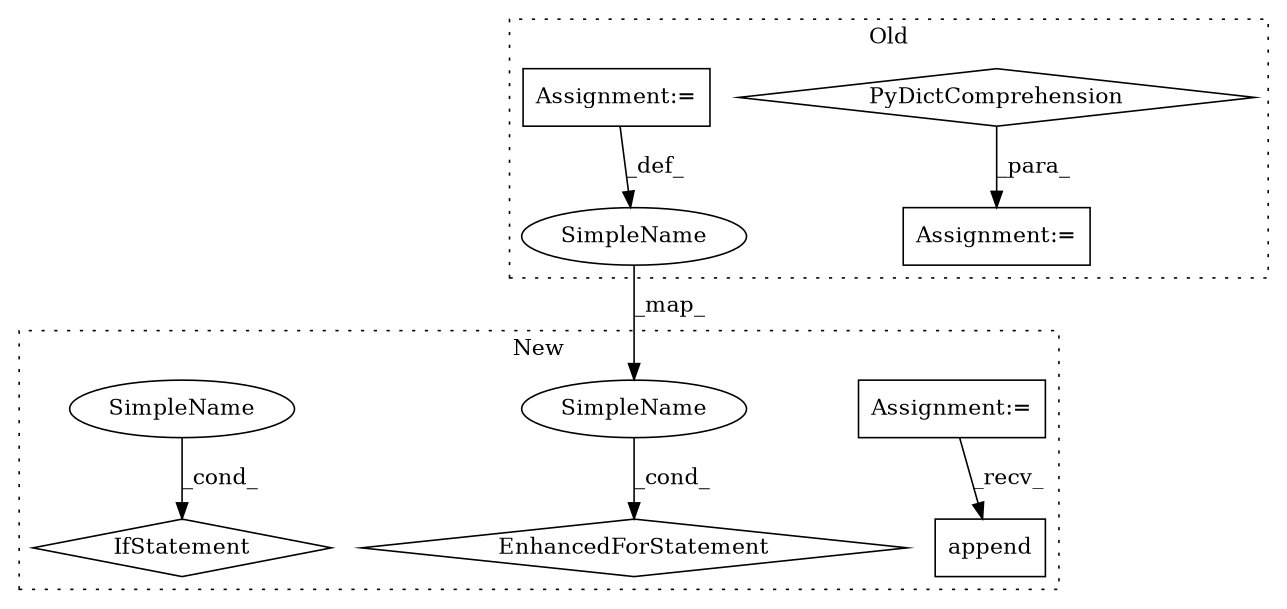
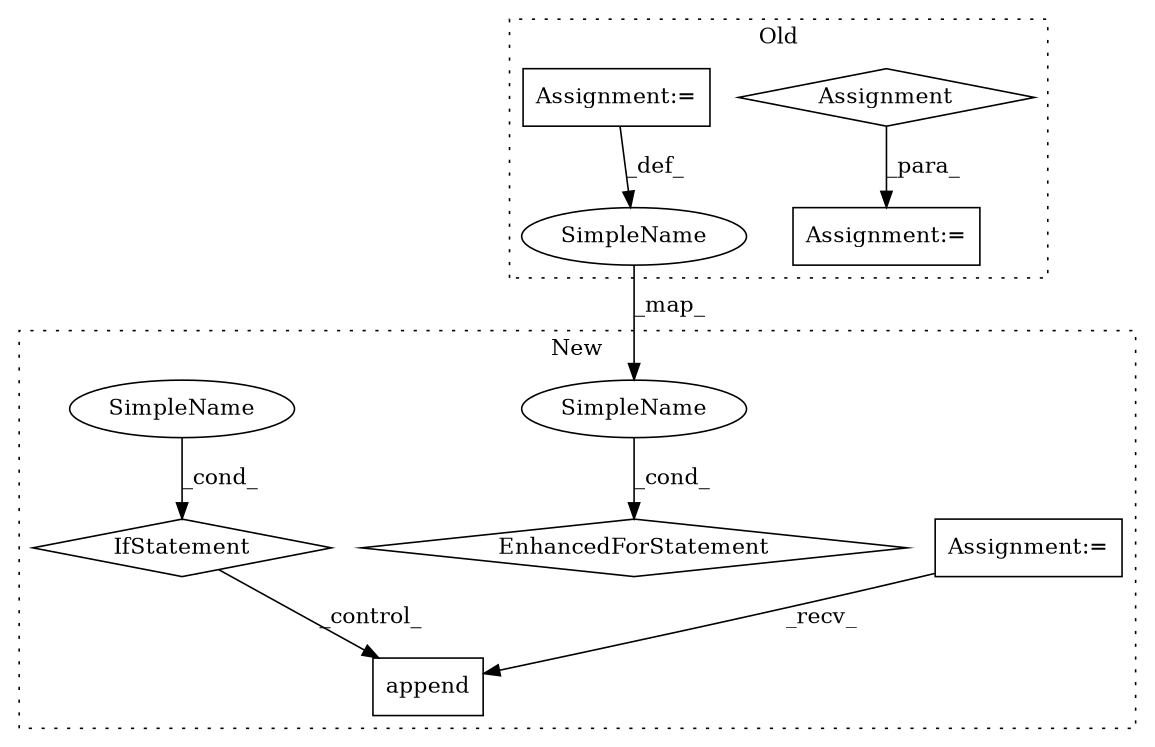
  digraph {
    node [a=7 l=1 shape=box]
-   n1 [a=110 l=113 label=PyDictComprehension s=18240 shape=diamond]
+   n1 [a=110 l=113 label=Assignment s=18240 shape=diamond]
    n2 [l=20 label="Assignment:=" s=18325]
    n3 [l=14 label="Assignment:=" s=18226]
    n4 [a=42 label=SimpleName s=18328 shape=ellipse]
    n5 [a=32 l="16,2" label=append s="18700,18741"]
    n6 [a=70 l="57,2" label=EnhancedForStatement s="18282,18351" shape=diamond]
    n7 [label="Assignment:=" s=18251]
    n8 [a=42 label=SimpleName s=18343 shape=ellipse]
    n9 [a=25 l="4,2" label=IfStatement s="18363,18420" shape=diamond]
    n10 [a=42 label=SimpleName shape=ellipse l=""]
    subgraph cluster_1 {
      label=Old
      style=dotted
      n1
      n2
      n3
      n4
    }
    subgraph cluster_2 {
      label=New
      style=dotted
      n5
      n6
      n7
      n8
      n9
      n10
    }
    n1 -> n3 [label=_para_]
    n2 -> n4 [label=_def_]
    n4 -> n8 [label=_map_]
    n7 -> n5 [label=_recv_]
    n8 -> n6 [label=_cond_]
+   n9 -> n5 [label=_control_]
    n10 -> n9 [label=_cond_]
  }
